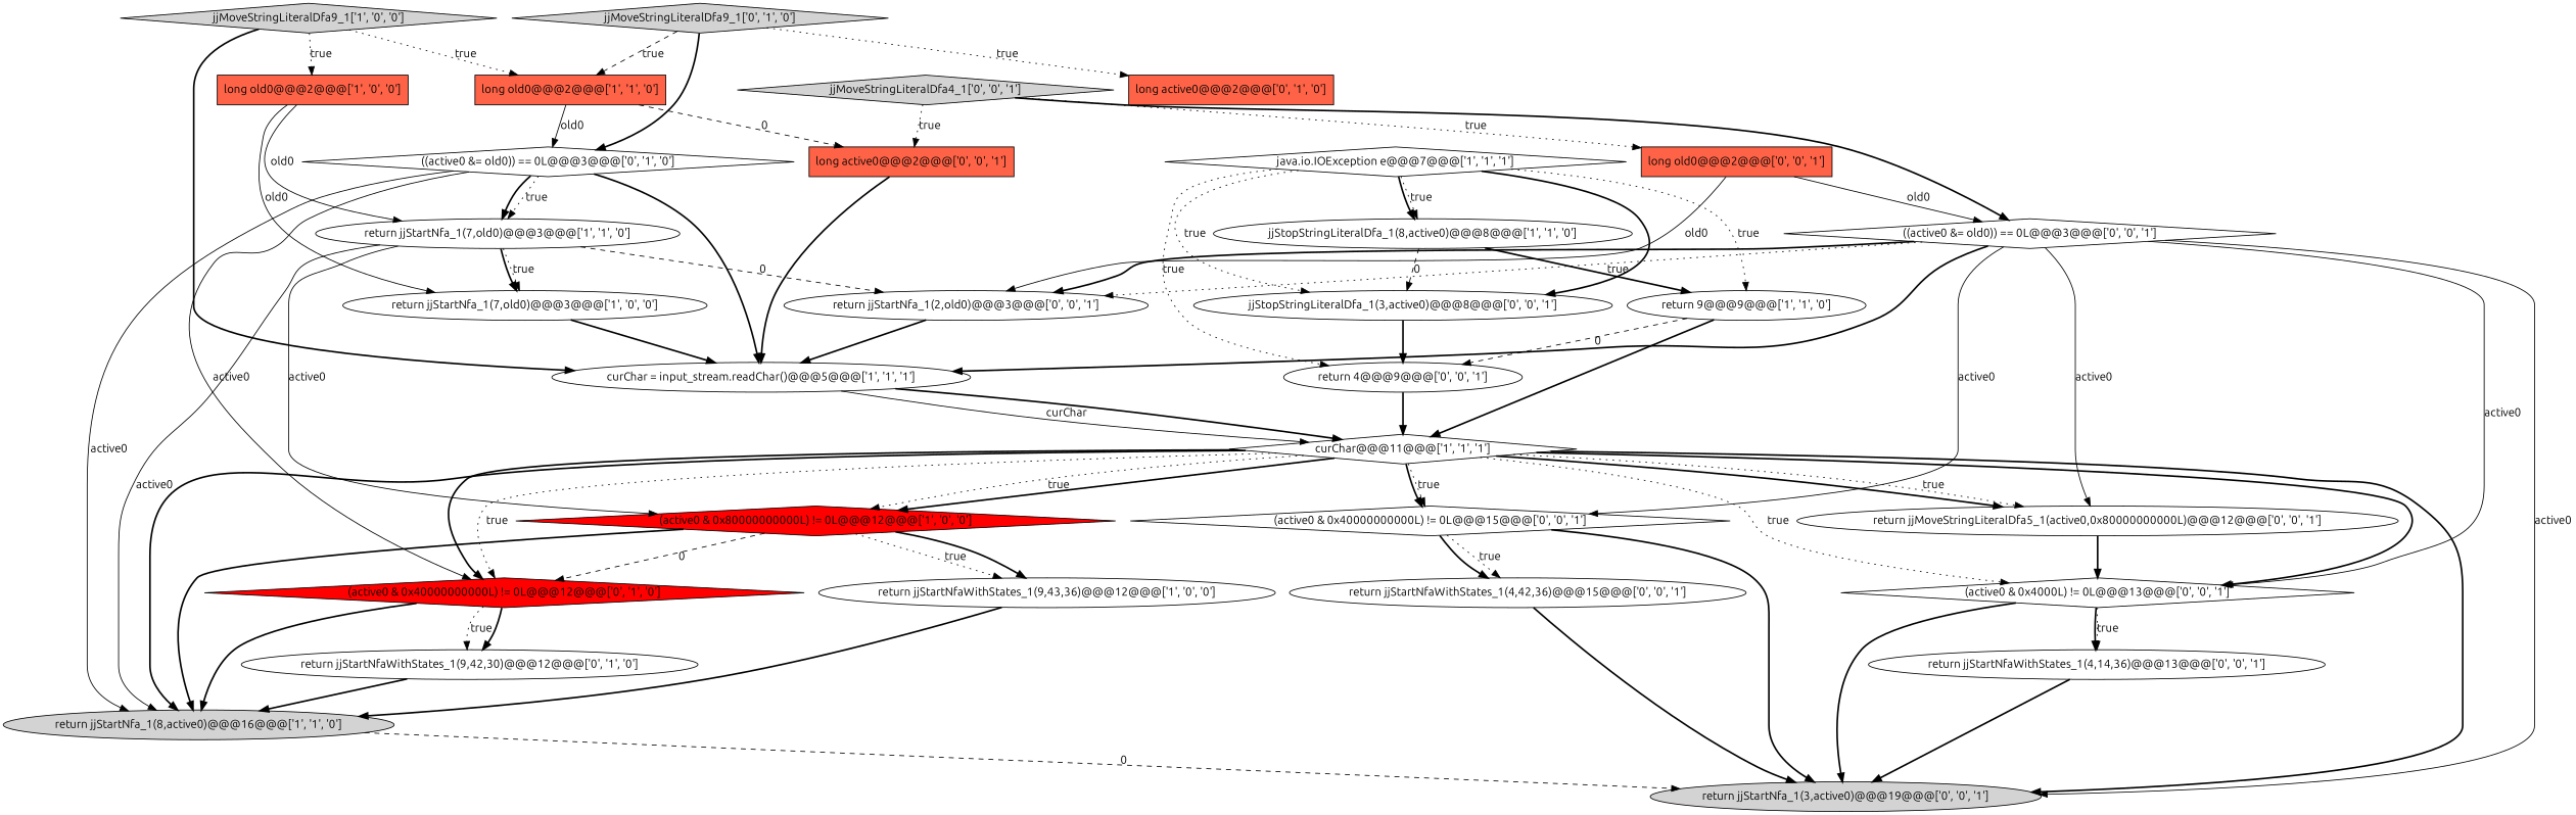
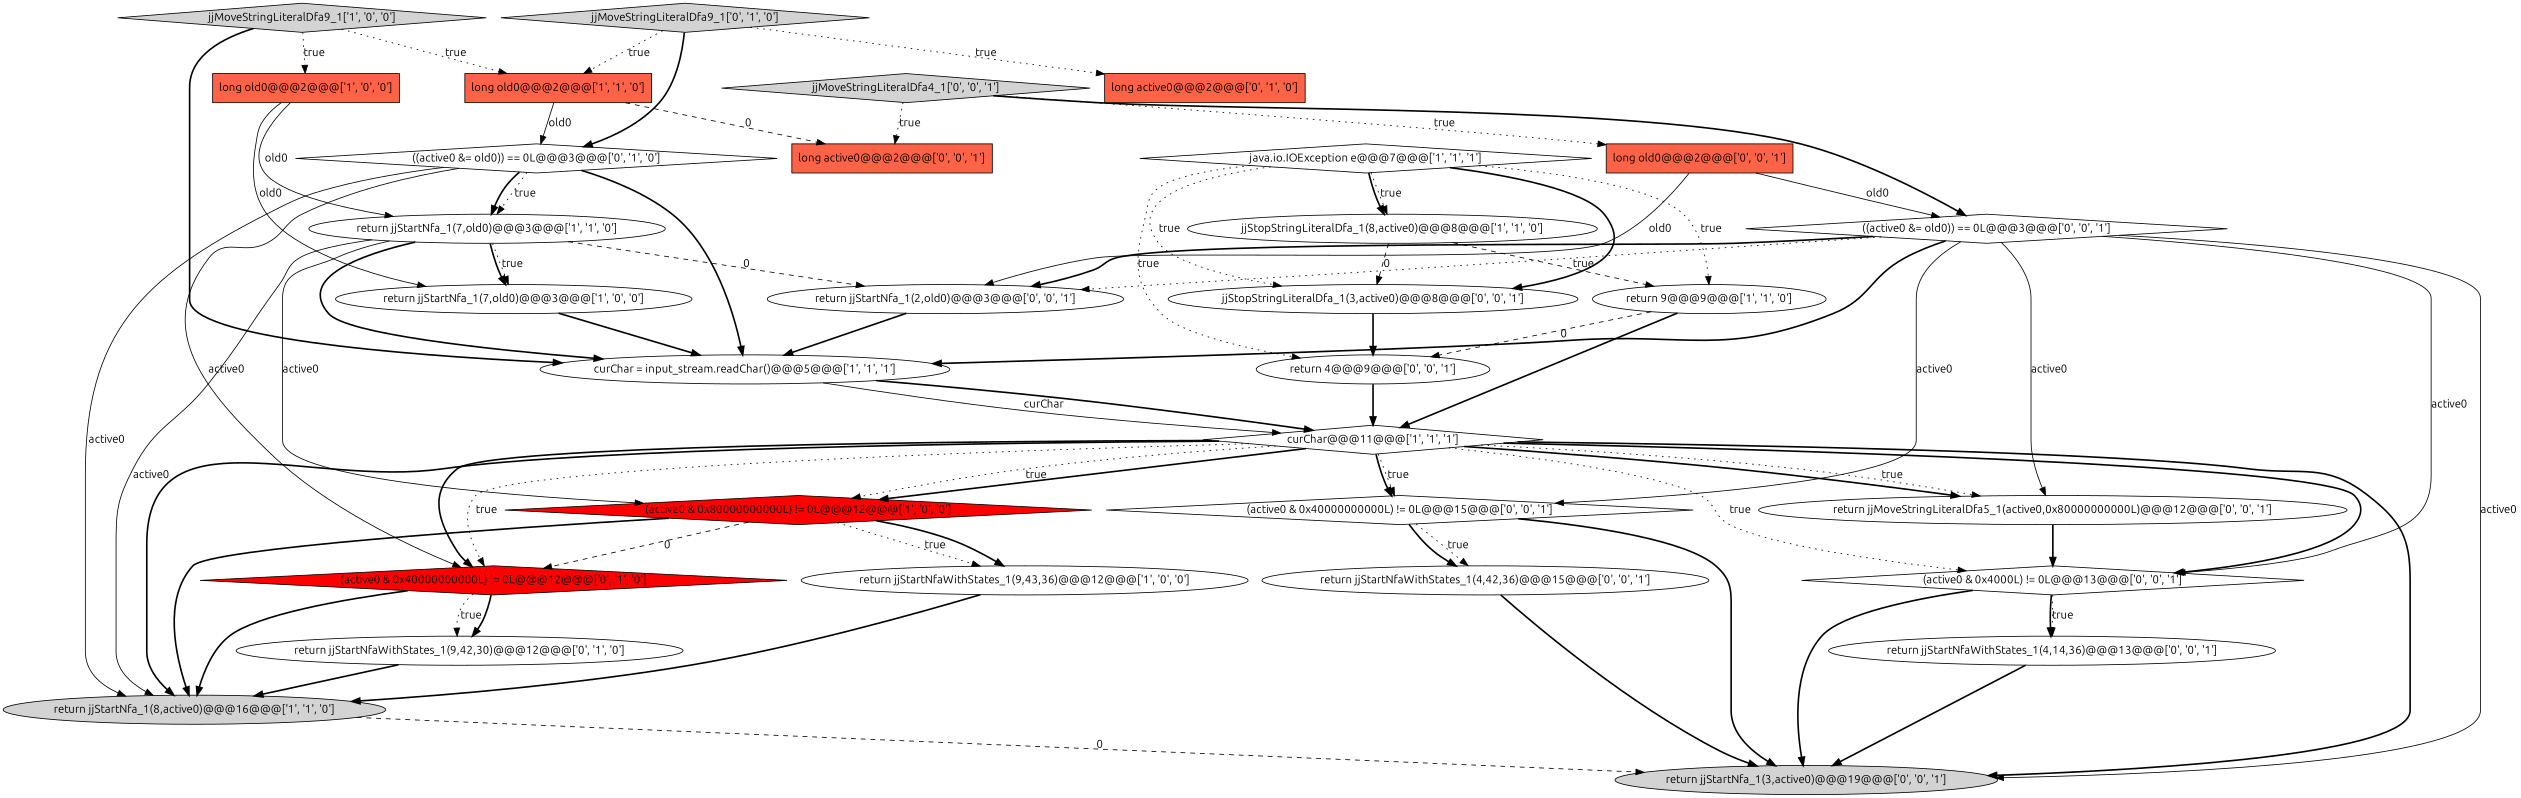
  digraph {
    fontname=Ubuntu
    node [fillcolor=white fontname=Ubuntu shape=ellipse style=filled]
    edge [fontname=Ubuntu style=bold]
    n1 [fillcolor=tomato label="long old0@@@2@@@['1', '0', '0']" shape=box]
    n2 [label="return jjStartNfa_1(7,old0)@@@3@@@['1', '1', '0']"]
    n3 [label="return jjStartNfa_1(7,old0)@@@3@@@['1', '0', '0']"]
    n4 [fillcolor=lightgray label="return jjStartNfa_1(8,active0)@@@16@@@['1', '1', '0']"]
    n5 [label="curChar = input_stream.readChar()@@@5@@@['1', '1', '1']"]
    n6 [fillcolor=red label="(active0 & 0x80000000000L) != 0L@@@12@@@['1', '0', '0']" shape=diamond]
    n7 [label="return jjStartNfa_1(2,old0)@@@3@@@['0', '0', '1']"]
    n8 [label="return jjStartNfaWithStates_1(9,42,30)@@@12@@@['0', '1', '0']"]
    n9 [fillcolor=lightgray label="return jjStartNfa_1(3,active0)@@@19@@@['0', '0', '1']"]
    n10 [label="curChar@@@11@@@['1', '1', '1']" shape=diamond]
    n11 [fillcolor=red label="(active0 & 0x40000000000L) != 0L@@@12@@@['0', '1', '0']" shape=diamond]
    n12 [label="return jjStartNfaWithStates_1(9,43,36)@@@12@@@['1', '0', '0']"]
    n13 [fillcolor=tomato label="long old0@@@2@@@['0', '0', '1']" shape=box]
    n14 [label="((active0 &= old0)) == 0L@@@3@@@['0', '0', '1']" shape=diamond]
    n15 [label="(active0 & 0x4000L) != 0L@@@13@@@['0', '0', '1']" shape=diamond]
    n16 [label="(active0 & 0x40000000000L) != 0L@@@15@@@['0', '0', '1']" shape=diamond]
    n17 [label="return jjMoveStringLiteralDfa5_1(active0,0x80000000000L)@@@12@@@['0', '0', '1']"]
    n18 [label="return jjStartNfaWithStates_1(4,14,36)@@@13@@@['0', '0', '1']"]
    n19 [label="((active0 &= old0)) == 0L@@@3@@@['0', '1', '0']" shape=diamond]
    n20 [label="jjStopStringLiteralDfa_1(3,active0)@@@8@@@['0', '0', '1']"]
    n21 [label="return 4@@@9@@@['0', '0', '1']"]
    n22 [fillcolor=lightgray label="jjMoveStringLiteralDfa4_1['0', '0', '1']" shape=diamond]
    n23 [fillcolor=tomato label="long active0@@@2@@@['0', '0', '1']" shape=box]
    n24 [fillcolor=tomato label="long old0@@@2@@@['1', '1', '0']" shape=box]
    n25 [label="return jjStartNfaWithStates_1(4,42,36)@@@15@@@['0', '0', '1']"]
    n26 [fillcolor=lightgray label="jjMoveStringLiteralDfa9_1['0', '1', '0']" shape=diamond]
    n27 [fillcolor=tomato label="long active0@@@2@@@['0', '1', '0']" shape=box]
    n28 [label="java.io.IOException e@@@7@@@['1', '1', '1']" shape=diamond]
    n29 [label="return 9@@@9@@@['1', '1', '0']"]
    n30 [label="jjStopStringLiteralDfa_1(8,active0)@@@8@@@['1', '1', '0']"]
    n31 [fillcolor=lightgray label="jjMoveStringLiteralDfa9_1['1', '0', '0']" shape=diamond]
    n1 -> n2 [label=old0 style=solid]
    n1 -> n3 [label=old0 style=solid]
    n2 -> n3 [label=true style=dotted]
    n2 -> n3
    n2 -> n4 [label=active0 style=solid]
-   n23 -> n5
+   n2 -> n5
    n2 -> n6 [label=active0 style=solid]
    n2 -> n7 [label=0 style=dashed]
    n3 -> n5
    n4 -> n9 [label=0 style=dashed]
    n5 -> n10 [label=curChar style=solid]
    n5 -> n10
    n6 -> n4
    n6 -> n11 [label=0 style=dashed]
    n6 -> n12 [label=true style=dotted]
    n6 -> n12
    n7 -> n5
    n8 -> n4
    n10 -> n4
    n10 -> n6
    n10 -> n6 [label=true style=dotted]
    n10 -> n9
    n10 -> n11
    n10 -> n11 [label=true style=dotted]
    n10 -> n15 [label=true style=dotted]
    n10 -> n15
    n10 -> n16
    n10 -> n16 [label=true style=dotted]
    n10 -> n17
    n10 -> n17 [label=true style=dotted]
    n11 -> n4
    n11 -> n8 [label=true style=dotted]
    n11 -> n8
    n12 -> n4
    n13 -> n7 [label=old0 style=solid]
    n13 -> n14 [label=old0 style=solid]
    n14 -> n5
    n14 -> n7 [label=true style=dotted]
    n14 -> n7
    n14 -> n9 [label=active0 style=solid]
    n14 -> n15 [label=active0 style=solid]
    n14 -> n16 [label=active0 style=solid]
    n14 -> n17 [label=active0 style=solid]
    n15 -> n9
    n15 -> n18 [label=true style=dotted]
    n15 -> n18
    n16 -> n9
    n16 -> n25 [label=true style=dotted]
    n16 -> n25
    n17 -> n15
    n18 -> n9
    n19 -> n2 [label=true style=dotted]
    n19 -> n2
    n19 -> n4 [label=active0 style=solid]
    n19 -> n5
    n19 -> n11 [label=active0 style=solid]
    n20 -> n21
    n21 -> n10
    n22 -> n13 [label=true style=dotted]
    n22 -> n14
    n22 -> n23 [label=true style=dotted]
    n24 -> n19 [label=old0 style=solid]
    n24 -> n23 [label=0 style=dashed]
    n25 -> n9
    n26 -> n19
-   n26 -> n24 [label=true style=dashed]
+   n26 -> n24 [label=true style=dotted]
    n26 -> n27 [label=true style=dotted]
    n28 -> n20
    n28 -> n20 [label=true style=dotted]
    n28 -> n21 [label=true style=dotted]
    n28 -> n29 [label=true style=dotted]
    n28 -> n30 [label=true style=dotted]
    n28 -> n30
    n29 -> n10
    n29 -> n21 [label=0 style=dashed]
    n30 -> n20 [label=0 style=dashed]
-   n30 -> n29
+   n30 -> n29 [style=dashed]
    n31 -> n1 [label=true style=dotted]
    n31 -> n5
    n31 -> n24 [label=true style=dotted]
  }
